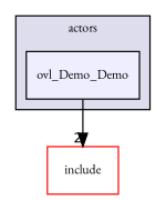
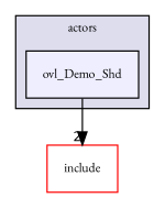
  digraph {
    compound=true
    fontname="EB Garamond"
    node [fontname="EB Garamond" fontsize=10 shape=box style=filled]
-   n1 [fillcolor="#eeeeff" label=ovl_Demo_Demo pencolor=black]
+   n1 [fillcolor="#eeeeff" label=ovl_Demo_Shd pencolor=black]
    n2 [color=red fillcolor=white label=include]
    subgraph cluster_1 {
      bgcolor="#ddddee"
      fontsize=10
      label=actors
      pencolor=black
      n1
    }
    n1 -> n2 [headlabel=2 labeldistance=1.5 labelfontname=Helvetica labelfontsize=10 fontname="EB Garamond"]
  }
